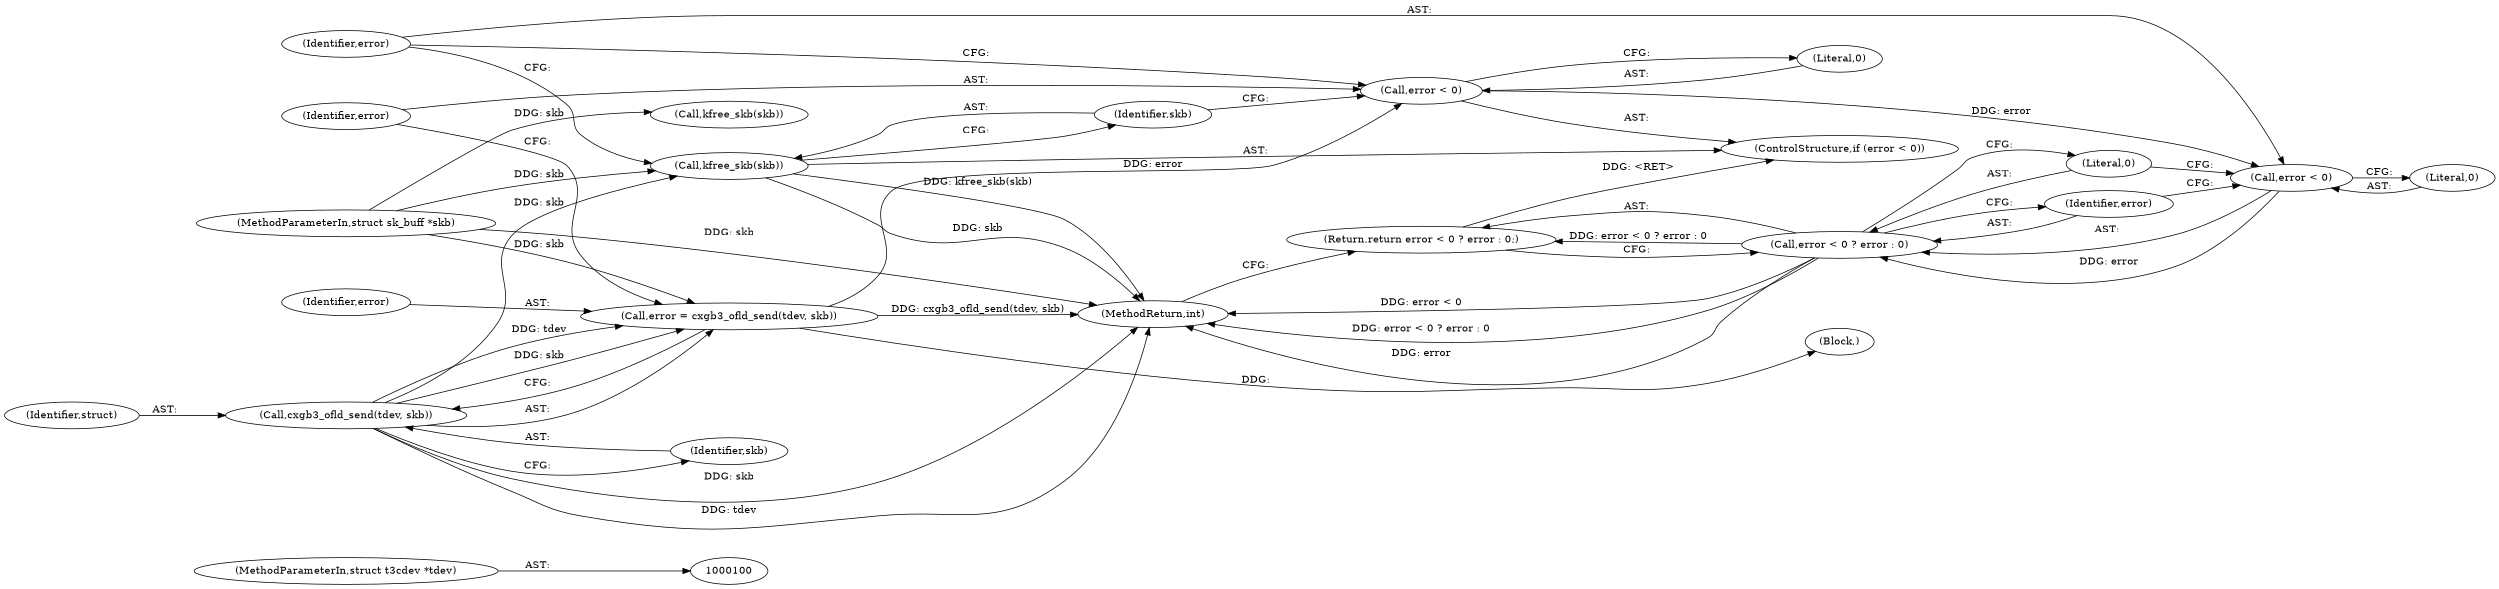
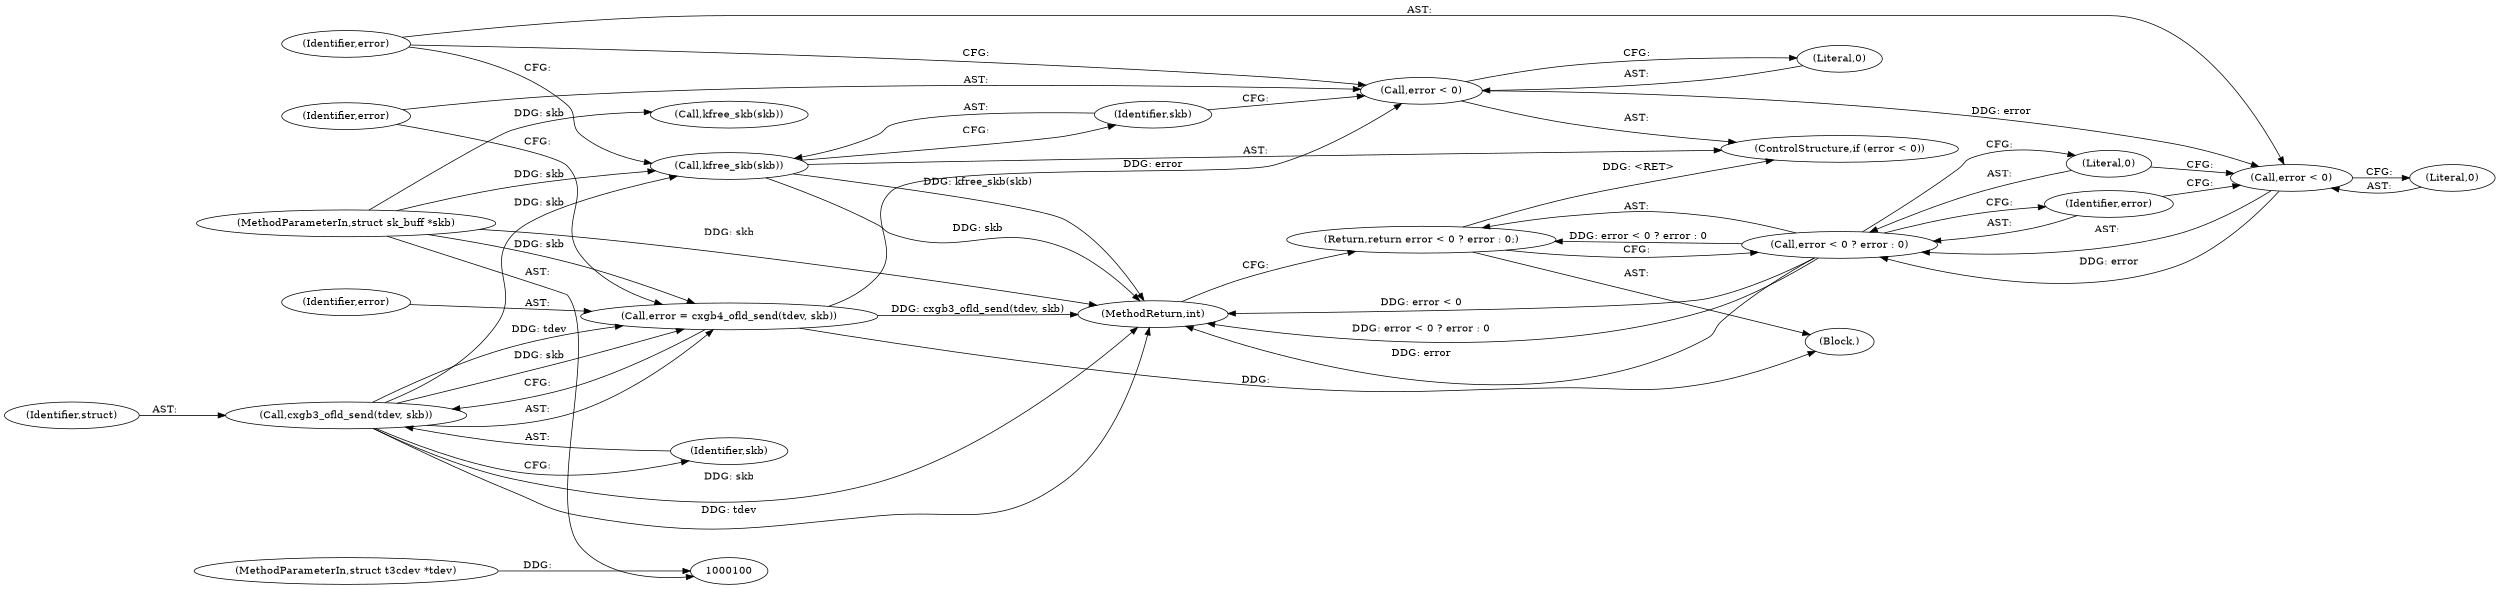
  digraph {
    rankdir=LR
    n1 [label="(Call,cxgb3_ofld_send(tdev, skb))"]
-   n2 [label="(Call,error = cxgb3_ofld_send(tdev, skb))"]
+   n2 [label="(Call,error = cxgb4_ofld_send(tdev, skb))"]
    n3 [label="(Call,kfree_skb(skb))"]
    n4 [label="(Identifier,skb)"]
    n5 [label="(MethodReturn,int)"]
    n6 [label="(Call,error < 0)"]
    n7 [label="(Block,)"]
    n8 [label="(ControlStructure,if (error < 0))"]
    n9 [label="(Identifier,skb)"]
    n10 [label="(Return,return error < 0 ? error : 0;)"]
    n11 [label="(MethodParameterIn,struct t3cdev *tdev)"]
    1000100
    n13 [label="(MethodParameterIn,struct sk_buff *skb)"]
    n14 [label="(Call,kfree_skb(skb))"]
    n15 [label="(Call,error < 0)"]
    n16 [label="(Literal,0)"]
    n17 [label="(Call,error < 0 ? error : 0)"]
    n18 [label="(Literal,0)"]
    n19 [label="(Literal,0)"]
    n20 [label="(Identifier,error)"]
    n21 [label="(Identifier,struct)"]
    n22 [label="(Identifier,error)"]
    n23 [label="(Identifier,error)"]
    n24 [label="(Identifier,error)"]
    n1 -> n2 [label="AST: "]
    n1 -> n2 [label="DDG: tdev"]
    n1 -> n2 [label="DDG: skb"]
    n1 -> n3 [label="DDG: skb"]
    n1 -> n4 [label="CFG: "]
    n1 -> n5 [label="DDG: skb"]
    n1 -> n5 [label="DDG: tdev"]
    n2 -> n1 [label="CFG: "]
    n2 -> n5 [label="DDG: cxgb3_ofld_send(tdev, skb)"]
    n2 -> n6 [label="DDG: error"]
    n2 -> n7 [label="DDG: "]
    n3 -> n5 [label="DDG: kfree_skb(skb)"]
    n3 -> n5 [label="DDG: skb"]
    n3 -> n8 [label="AST: "]
    n3 -> n9 [label="CFG: "]
    n4 -> n1 [label="AST: "]
    n5 -> n10 [label="CFG: "]
    n6 -> n8 [label="AST: "]
    n6 -> n15 [label="DDG: error"]
    n6 -> n16 [label="CFG: "]
    n9 -> n3 [label="AST: "]
    n9 -> n6 [label="CFG: "]
+   n10 -> n7 [label="AST: "]
    n10 -> n8 [label="DDG: <RET>"]
    n10 -> n17 [label="CFG: "]
-   n11 -> 1000100 [label="AST: "]
+   n11 -> 1000100 [label="DDG: "]
    n13 -> n2 [label="DDG: skb"]
    n13 -> n3 [label="DDG: skb"]
    n13 -> n5 [label="DDG: skb"]
+   n13 -> 1000100 [label="AST: "]
    n13 -> n14 [label="DDG: skb"]
    n15 -> n17 [label="AST: "]
    n15 -> n17 [label="DDG: error"]
    n15 -> n18 [label="CFG: "]
    n16 -> n6 [label="AST: "]
    n17 -> n5 [label="DDG: error"]
    n17 -> n5 [label="DDG: error < 0"]
    n17 -> n5 [label="DDG: error < 0 ? error : 0"]
    n17 -> n10 [label="AST: "]
    n17 -> n10 [label="DDG: error < 0 ? error : 0"]
    n17 -> n19 [label="CFG: "]
    n17 -> n20 [label="CFG: "]
    n18 -> n15 [label="AST: "]
    n19 -> n15 [label="CFG: "]
    n19 -> n17 [label="AST: "]
    n20 -> n15 [label="CFG: "]
    n20 -> n17 [label="AST: "]
    n21 -> n1 [label="AST: "]
    n22 -> n2 [label="AST: "]
    n23 -> n3 [label="CFG: "]
    n23 -> n6 [label="CFG: "]
    n23 -> n15 [label="AST: "]
    n24 -> n2 [label="CFG: "]
    n24 -> n6 [label="AST: "]
  }
